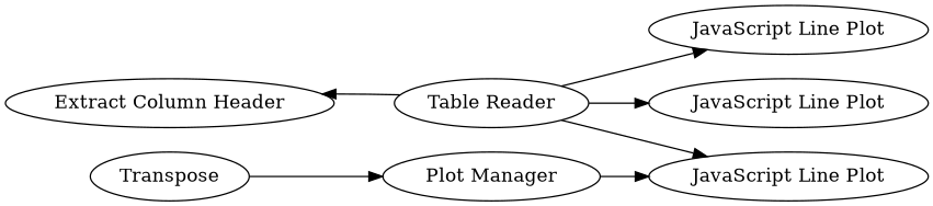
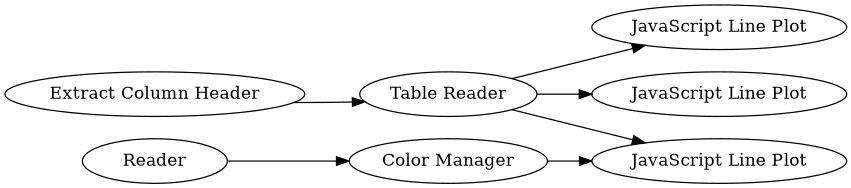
  digraph {
    rankdir=LR
    n1 [label="Extract Column Header"]
-   n2 [label=Transpose]
-   n3 [label="Plot Manager"]
+   n2 [label=Reader]
+   n3 [label="Color Manager"]
    n4 [label="JavaScript Line Plot"]
    n5 [label="Table Reader"]
    n6 [label="JavaScript Line Plot"]
    n7 [label="JavaScript Line Plot"]
    n2 -> n3
    n3 -> n4
-   n5 -> n1
+   n1 -> n5
    n5 -> n4
    n5 -> n6
    n5 -> n7
  }
